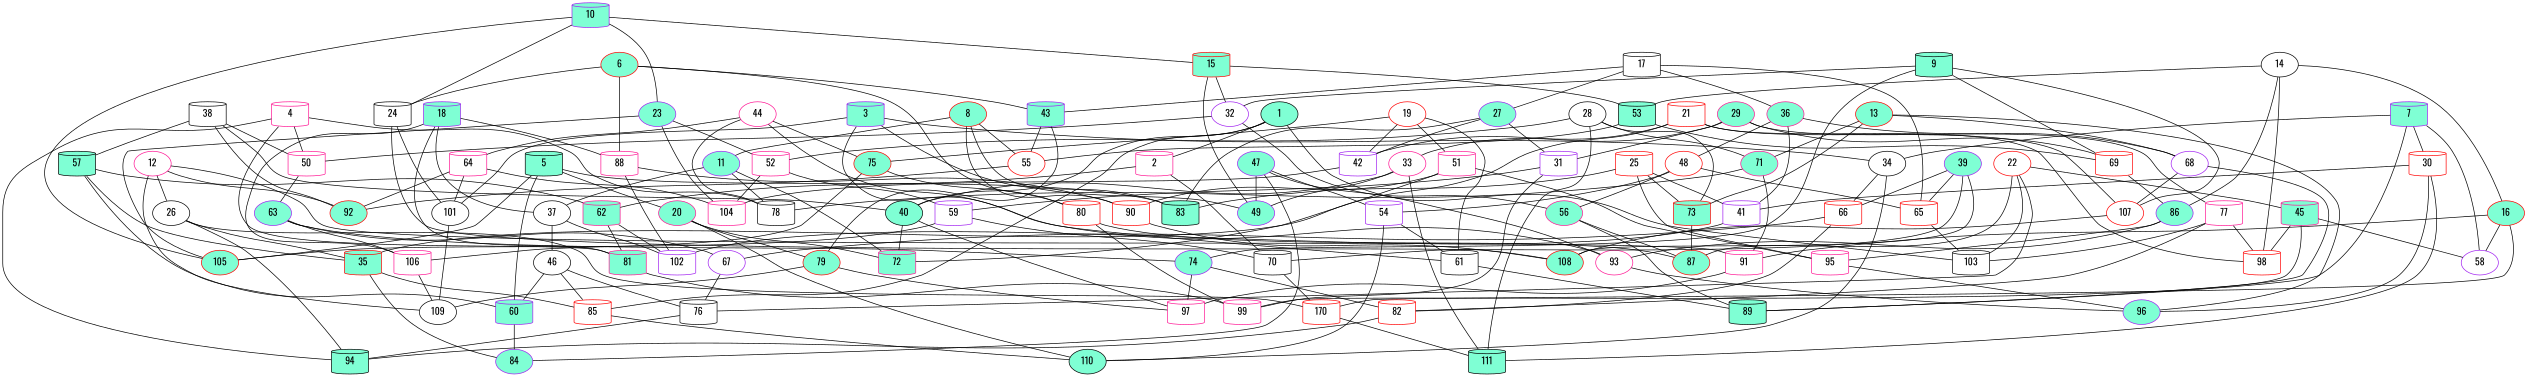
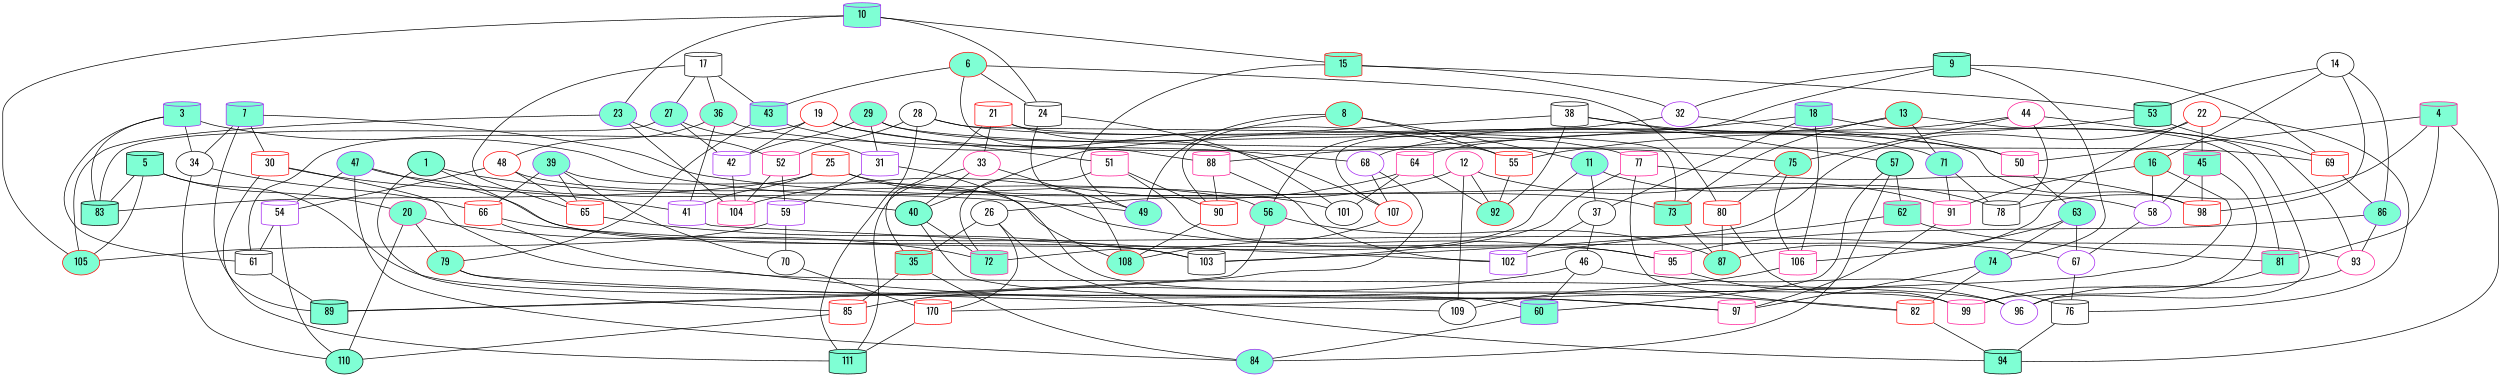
  graph {
    fontname=Oswald
    node [color=red fillcolor=white fontname=Oswald shape=cylinder style=filled]
    edge [fontname=Oswald]
    1 [color=black fillcolor=aquamarine shape=ellipse]
-   2 [color=deeppink]
    40 [color=black fillcolor=aquamarine shape=ellipse]
    85
    103 [color=black]
    62 [color=deeppink fillcolor=aquamarine]
-   70 [color=black]
+   70 [color=black shape=ellipse]
    72 [color=deeppink fillcolor=aquamarine]
    97 [color=deeppink]
    110 [color=black fillcolor=aquamarine shape=ellipse]
    81 [color=deeppink fillcolor=aquamarine]
    102 [color=purple]
    n13 [label=170]
    3 [color=purple fillcolor=aquamarine]
    34 [color=black shape=ellipse]
    61 [color=black]
    83 [color=black fillcolor=aquamarine]
    101 [color=black shape=ellipse]
    66
    89 [color=black fillcolor=aquamarine]
    109 [color=black shape=ellipse]
-   4 [color=deeppink]
+   4 [color=deeppink fillcolor=aquamarine]
    50 [color=deeppink]
    78 [color=black]
    94 [color=black fillcolor=aquamarine]
    63 [color=purple fillcolor=aquamarine shape=ellipse]
    99 [color=deeppink]
    5 [color=black fillcolor=aquamarine]
    20 [color=deeppink fillcolor=aquamarine shape=ellipse]
    60 [color=purple fillcolor=aquamarine]
    105 [fillcolor=aquamarine shape=ellipse]
    79 [fillcolor=aquamarine shape=ellipse]
    84 [color=purple fillcolor=aquamarine shape=ellipse]
    6 [fillcolor=aquamarine shape=ellipse]
    24 [color=black]
    43 [color=purple fillcolor=aquamarine]
    80
    88 [color=deeppink]
    108 [fillcolor=aquamarine shape=ellipse]
-   55 [shape=ellipse]
+   55
    87 [fillcolor=aquamarine shape=ellipse]
    90
    7 [color=purple fillcolor=aquamarine]
    30
    58 [color=purple shape=ellipse]
-   96 [color=purple fillcolor=aquamarine shape=ellipse]
+   96 [color=purple shape=ellipse]
    41 [color=purple]
    111 [color=black fillcolor=aquamarine]
    67 [color=purple shape=ellipse]
    8 [fillcolor=aquamarine shape=ellipse]
    11 [color=purple fillcolor=aquamarine shape=ellipse]
    49 [color=purple fillcolor=aquamarine shape=ellipse]
    37 [color=black shape=ellipse]
    92 [fillcolor=aquamarine shape=ellipse]
    9 [color=black fillcolor=aquamarine]
    32 [color=purple shape=ellipse]
    69
    74 [color=purple fillcolor=aquamarine shape=ellipse]
    107 [shape=ellipse]
    56 [color=deeppink fillcolor=aquamarine shape=ellipse]
    86 [color=purple fillcolor=aquamarine shape=ellipse]
    82
    10 [color=purple fillcolor=aquamarine]
    15 [fillcolor=aquamarine]
    23 [color=purple fillcolor=aquamarine shape=ellipse]
    53 [color=black fillcolor=aquamarine]
    52 [color=deeppink]
    104 [color=deeppink]
    46 [color=black shape=ellipse]
    12 [color=deeppink shape=ellipse]
    26 [color=black shape=ellipse]
    91 [color=deeppink]
    35 [fillcolor=aquamarine]
    13 [fillcolor=aquamarine shape=ellipse]
    68 [color=purple shape=ellipse]
-   71 [color=deeppink fillcolor=aquamarine shape=ellipse]
+   71 [color=purple fillcolor=aquamarine shape=ellipse]
    73 [fillcolor=aquamarine]
    14 [color=black shape=ellipse]
    16 [fillcolor=aquamarine shape=ellipse]
    98
    95 [color=deeppink]
    93 [color=deeppink shape=ellipse]
    17 [color=black]
    27 [color=purple fillcolor=aquamarine shape=ellipse]
    36 [color=deeppink fillcolor=aquamarine shape=ellipse]
    65
    42 [color=purple]
    31 [color=purple]
    48 [shape=ellipse]
    18 [color=purple fillcolor=aquamarine]
    106 [color=deeppink]
    19 [shape=ellipse]
    51 [color=deeppink]
    75 [fillcolor=aquamarine shape=ellipse]
    21
    33 [color=deeppink shape=ellipse]
    22 [shape=ellipse]
    45 [color=deeppink fillcolor=aquamarine]
    76 [color=black]
    59 [color=purple]
    25
    28 [color=black shape=ellipse]
    29 [color=deeppink fillcolor=aquamarine shape=ellipse]
    77 [color=deeppink]
    54 [color=purple]
    38 [color=black]
-   57 [color=black fillcolor=aquamarine]
+   57 [color=black fillcolor=aquamarine shape=ellipse]
    39 [color=purple fillcolor=aquamarine shape=ellipse]
    44 [color=deeppink shape=ellipse]
    64 [color=deeppink]
    47 [color=purple fillcolor=aquamarine shape=ellipse]
-   1 -- 2
    1 -- 40
    1 -- 85
    1 -- 103
-   2 -- 62
-   2 -- 70
    40 -- 72
    40 -- 97
    85 -- 110
    62 -- 81
    62 -- 102
    70 -- n13
    81 -- 99
    n13 -- 111
    3 -- 34
    3 -- 61
    3 -- 83
    3 -- 101
    34 -- 110
    34 -- 66
    61 -- 89
-   101 -- 109
    66 -- 67
    66 -- 82
    4 -- 81
    4 -- 50
    4 -- 78
    4 -- 94
    50 -- 63
    63 -- 67
    63 -- 74
    63 -- 106
    5 -- 83
    5 -- 20
    5 -- 60
    5 -- 105
    20 -- 72
    20 -- 110
    20 -- 79
    60 -- 84
    79 -- 97
    79 -- 109
    6 -- 24
    6 -- 43
    6 -- 80
    6 -- 88
    24 -- 101
    24 -- 108
    43 -- 79
    43 -- 55
    80 -- 99
    80 -- 87
    88 -- 102
    88 -- 90
    55 -- 92
    90 -- 108
    7 -- 34
    7 -- 89
    7 -- 30
    7 -- 58
    30 -- 96
    30 -- 41
    30 -- 111
+   58 -- 67
    41 -- 102
    67 -- 76
    8 -- 55
    8 -- 90
    8 -- 11
    8 -- 49
    11 -- 72
    11 -- 78
    11 -- 37
    37 -- 102
    37 -- 46
    9 -- 32
    9 -- 69
    9 -- 74
    9 -- 107
    32 -- 50
    32 -- 56
    69 -- 86
    74 -- 97
    74 -- 82
    107 -- 108
    56 -- 89
    56 -- 87
    86 -- 95
    86 -- 93
    82 -- 94
    10 -- 105
    10 -- 24
    10 -- 15
    10 -- 23
    15 -- 49
    15 -- 32
    15 -- 53
    23 -- 105
    23 -- 52
    23 -- 104
    53 -- 55
    53 -- 69
    52 -- 104
    52 -- 59
    46 -- 85
    46 -- 60
    46 -- 76
    12 -- 109
    12 -- 92
    12 -- 26
    12 -- 91
    26 -- n13
    26 -- 94
    26 -- 35
    91 -- 97
    35 -- 85
    35 -- 84
    13 -- 96
    13 -- 68
    13 -- 71
    13 -- 73
    68 -- 89
    68 -- 107
    71 -- 78
    71 -- 91
    73 -- 87
    14 -- 86
    14 -- 53
    14 -- 16
    14 -- 98
    16 -- n13
    16 -- 58
    16 -- 91
    95 -- 96
    93 -- 96
    17 -- 43
    17 -- 27
    17 -- 36
    17 -- 65
    27 -- 83
    27 -- 42
    27 -- 31
    36 -- 41
    36 -- 68
    36 -- 48
    65 -- 103
    42 -- 104
    31 -- 99
    31 -- 59
    48 -- 56
    48 -- 65
    48 -- 54
    18 -- 81
    18 -- 88
    18 -- 37
    18 -- 106
    106 -- 109
    19 -- 61
    19 -- 42
    19 -- 51
    19 -- 75
    51 -- 72
    51 -- 90
    51 -- 95
    75 -- 80
    75 -- 106
    21 -- 107
    21 -- 35
    21 -- 98
    21 -- 33
    33 -- 40
    33 -- 111
    33 -- 49
    22 -- 103
    22 -- 87
    22 -- 45
    22 -- 76
    45 -- 99
    45 -- 58
    45 -- 98
    76 -- 94
    59 -- 70
    59 -- 105
    25 -- 83
    25 -- 41
    25 -- 73
    25 -- 95
    28 -- 111
    28 -- 52
    28 -- 71
    28 -- 73
    29 -- 69
    29 -- 42
    29 -- 31
    29 -- 77
    77 -- 103
    77 -- 82
    77 -- 98
    54 -- 110
    54 -- 61
    38 -- 40
    38 -- 50
    38 -- 92
    38 -- 57
    57 -- 62
    57 -- 60
-   57 -- 35
+   57 -- 84
    39 -- 70
    39 -- 66
    39 -- 108
    39 -- 65
    44 -- 78
    44 -- 93
    44 -- 75
    44 -- 64
    64 -- 101
    64 -- 92
    64 -- 104
    47 -- 84
    47 -- 49
    47 -- 93
    47 -- 54
  }
